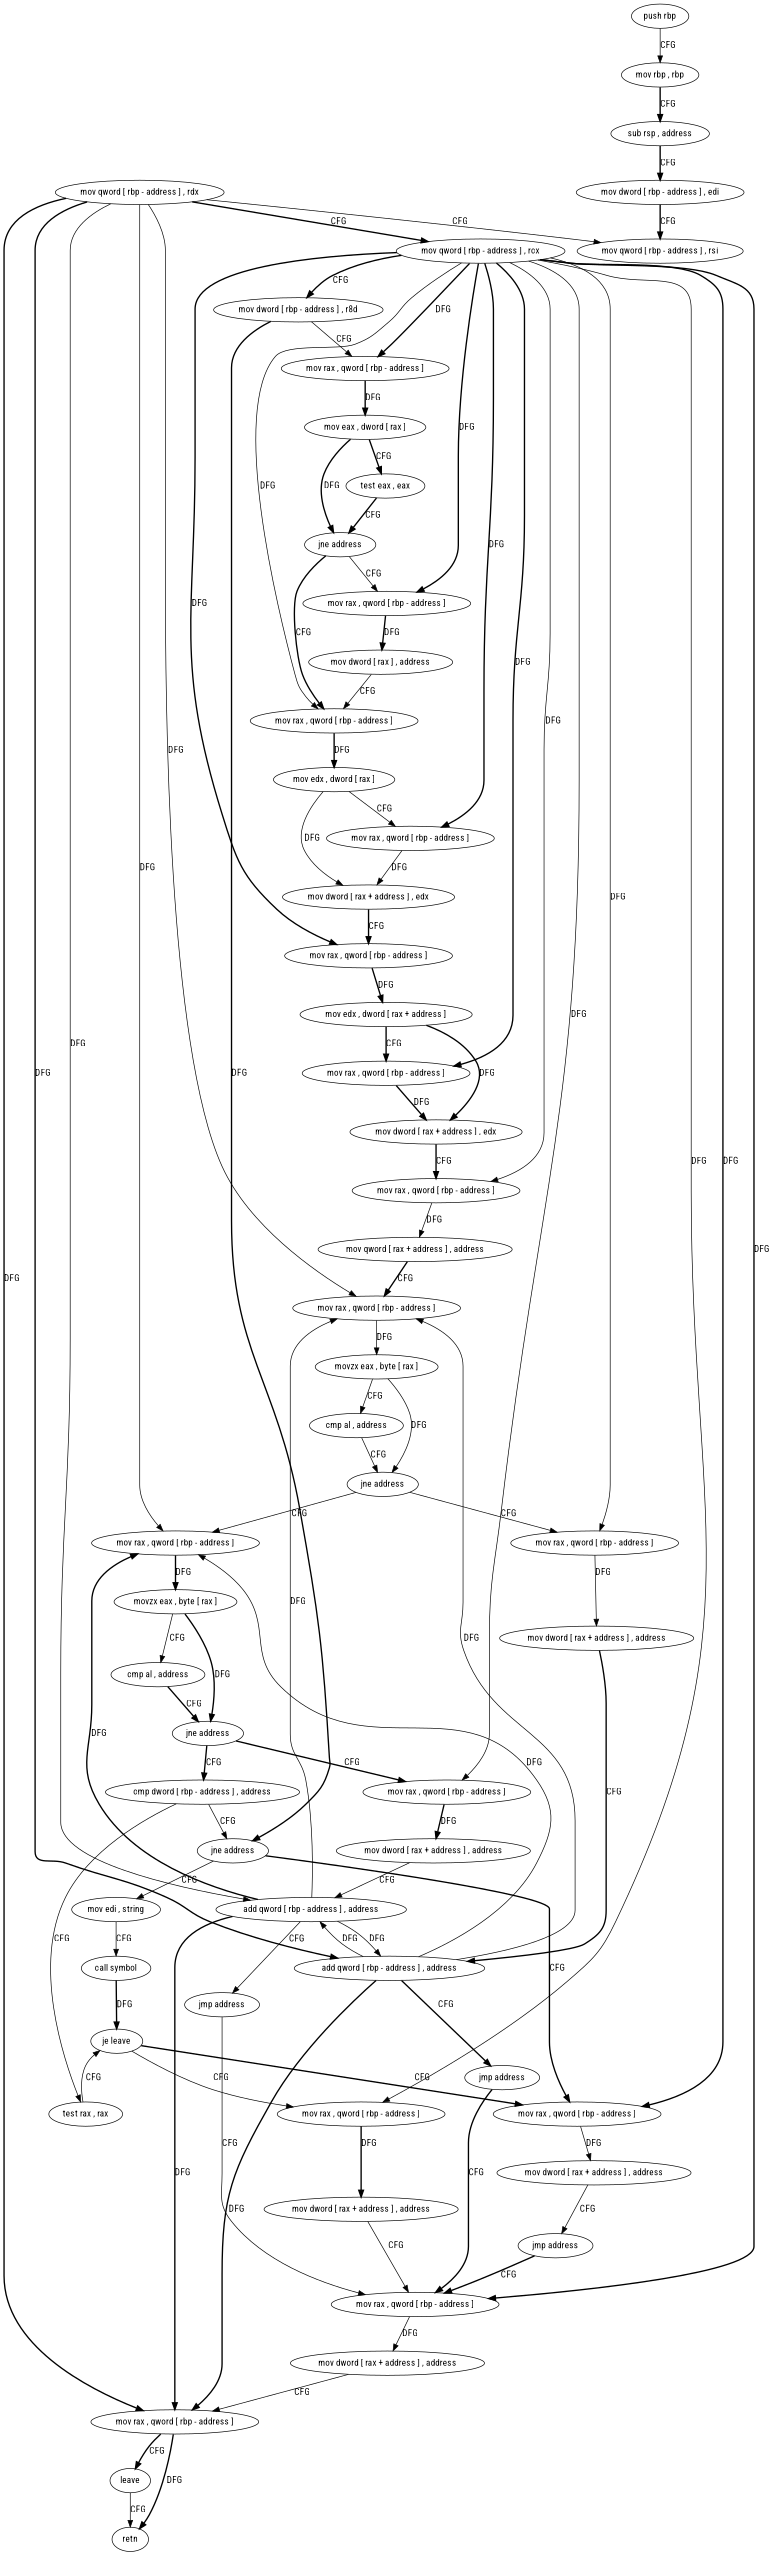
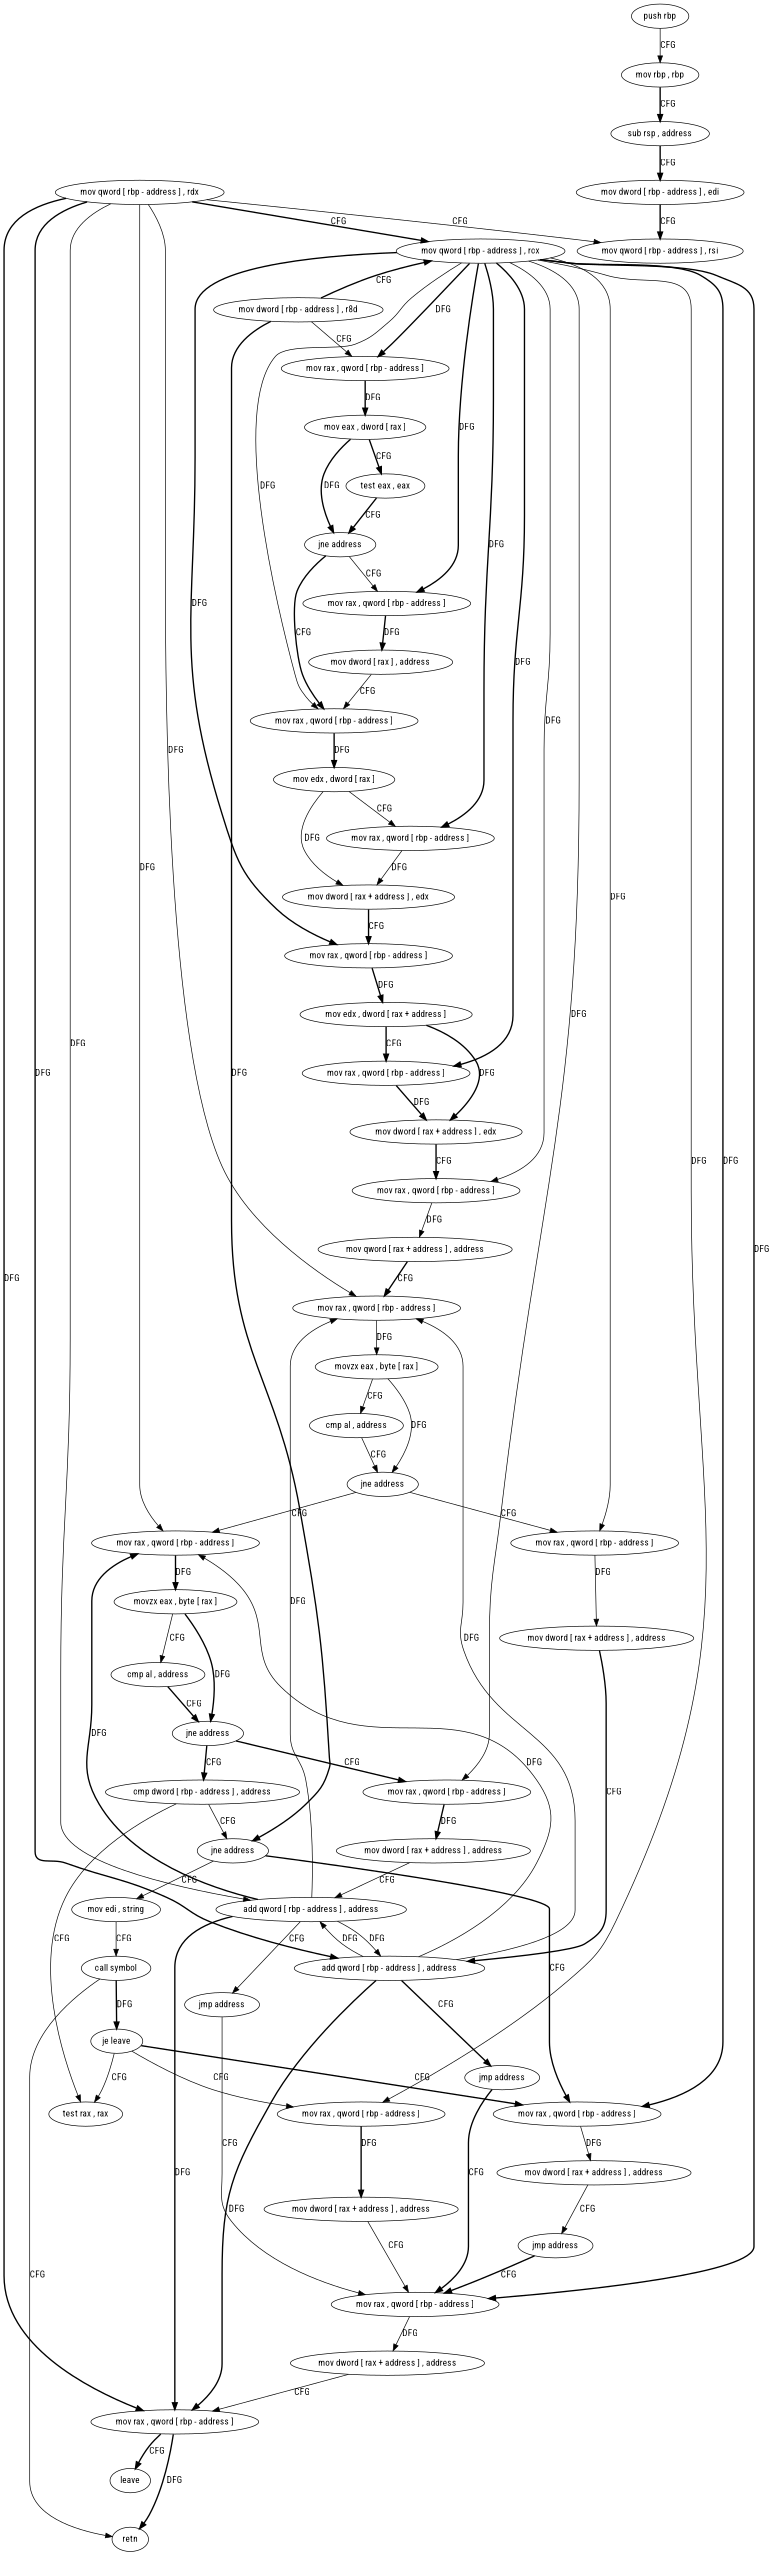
  digraph {
    fontname="Roboto Condensed"
    node [fontname="Roboto Condensed"]
    edge [fontname="Roboto Condensed" style=bold]
    n1 [label="push rbp"]
    n2 [label="mov rbp , rbp"]
    n3 [label="sub rsp , address"]
    n4 [label="mov dword [ rbp - address ] , edi"]
    n5 [label="mov qword [ rbp - address ] , rsi"]
    n6 [label="mov qword [ rbp - address ] , rdx"]
    n7 [label="mov qword [ rbp - address ] , rcx"]
    n8 [label="mov rax , qword [ rbp - address ]"]
    n9 [label="mov rax , qword [ rbp - address ]"]
    n10 [label="add qword [ rbp - address ] , address"]
    n11 [label="add qword [ rbp - address ] , address"]
    n12 [label="mov rax , qword [ rbp - address ]"]
    n13 [label="mov dword [ rbp - address ] , r8d"]
    n14 [label="mov rax , qword [ rbp - address ]"]
    n15 [label="mov rax , qword [ rbp - address ]"]
    n16 [label="mov rax , qword [ rbp - address ]"]
    n17 [label="mov rax , qword [ rbp - address ]"]
    n18 [label="mov rax , qword [ rbp - address ]"]
    n19 [label="mov rax , qword [ rbp - address ]"]
    n20 [label="mov rax , qword [ rbp - address ]"]
    n21 [label="mov rax , qword [ rbp - address ]"]
    n22 [label="mov rax , qword [ rbp - address ]"]
    n23 [label="mov rax , qword [ rbp - address ]"]
    n24 [label="mov rax , qword [ rbp - address ]"]
    n25 [label="mov rax , qword [ rbp - address ]"]
    n26 [label="movzx eax , byte [ rax ]"]
    n27 [label="movzx eax , byte [ rax ]"]
    n28 [label="jmp address"]
    n29 [label="jmp address"]
    n30 [label=leave]
    n31 [label=retn]
    n32 [label="jne address"]
    n33 [label="mov eax , dword [ rax ]"]
    n34 [label="mov edx , dword [ rax ]"]
    n35 [label="mov dword [ rax ] , address"]
    n36 [label="mov dword [ rax + address ] , edx"]
    n37 [label="mov edx , dword [ rax + address ]"]
    n38 [label="mov dword [ rax + address ] , edx"]
    n39 [label="mov qword [ rax + address ] , address"]
    n40 [label="mov dword [ rax + address ] , address"]
    n41 [label="mov dword [ rax + address ] , address"]
    n42 [label="mov dword [ rax + address ] , address"]
    n43 [label="mov dword [ rax + address ] , address"]
    n44 [label="mov dword [ rax + address ] , address"]
    n45 [label="mov edi , string"]
    n46 [label="test eax , eax"]
    n47 [label="jne address"]
    n48 [label="cmp al , address"]
    n49 [label="jne address"]
    n50 [label="cmp al , address"]
    n51 [label="jne address"]
    n52 [label="cmp dword [ rbp - address ] , address"]
    n53 [label="test rax , rax"]
    n54 [label="call symbol"]
    n55 [label="jmp address"]
    n56 [label="je leave"]
    n1 -> n2 [label=CFG style=solid]
    n2 -> n3 [label=CFG]
    n3 -> n4 [label=CFG]
    n4 -> n5 [label=CFG]
    n6 -> n5 [label=CFG style=solid]
    n6 -> n7 [label=CFG]
    n6 -> n8 [label=DFG style=solid]
    n6 -> n9 [label=DFG style=solid]
    n6 -> n10 [label=DFG]
    n6 -> n11 [label=DFG style=solid]
    n6 -> n12 [label=DFG]
-   n7 -> n13 [label=CFG]
+   n13 -> n7 [label=CFG]
    n7 -> n14 [label=DFG]
    n7 -> n15 [label=DFG style=solid]
    n7 -> n16 [label=DFG]
    n7 -> n17 [label=DFG]
    n7 -> n18 [label=DFG]
    n7 -> n19 [label=DFG]
    n7 -> n20 [label=DFG style=solid]
    n7 -> n21 [label=DFG style=solid]
    n7 -> n22 [label=DFG style=solid]
    n7 -> n23 [label=DFG]
    n7 -> n24 [label=DFG]
    n7 -> n25 [label=DFG style=solid]
    n8 -> n26 [label=DFG style=solid]
    n9 -> n27 [label=DFG]
    n10 -> n8 [label=DFG style=solid]
    n10 -> n9 [label=DFG style=solid]
    n10 -> n11 [label=DFG style=solid]
    n10 -> n12 [label=DFG]
    n10 -> n28 [label=CFG]
    n11 -> n8 [label=DFG style=solid]
    n11 -> n9 [label=DFG]
    n11 -> n10 [label=DFG style=solid]
    n11 -> n12 [label=DFG]
    n11 -> n29 [label=CFG style=solid]
    n12 -> n30 [label=CFG]
    n12 -> n31 [label=DFG]
    n13 -> n14 [label=CFG style=solid]
    n13 -> n32 [label=DFG]
    n14 -> n33 [label=DFG]
    n15 -> n34 [label=DFG]
    n16 -> n35 [label=DFG]
    n17 -> n36 [label=DFG style=solid]
    n18 -> n37 [label=DFG]
    n19 -> n38 [label=DFG]
    n20 -> n39 [label=DFG style=solid]
    n21 -> n40 [label=DFG style=solid]
    n22 -> n41 [label=DFG]
    n23 -> n42 [label=DFG style=solid]
    n24 -> n43 [label=DFG style=solid]
    n25 -> n44 [label=DFG]
    n26 -> n48 [label=CFG style=solid]
    n26 -> n49 [label=DFG style=solid]
    n27 -> n50 [label=CFG style=solid]
    n27 -> n51 [label=DFG]
    n28 -> n23 [label=CFG]
    n29 -> n23 [label=CFG style=solid]
-   n30 -> n31 [label=CFG style=solid]
+   n54 -> n31 [label=CFG style=solid]
    n32 -> n24 [label=CFG]
    n32 -> n45 [label=CFG style=solid]
    n33 -> n46 [label=CFG]
    n33 -> n47 [label=DFG]
    n34 -> n17 [label=CFG style=solid]
    n34 -> n36 [label=DFG style=solid]
    n35 -> n15 [label=CFG style=solid]
    n36 -> n18 [label=CFG]
    n37 -> n19 [label=CFG]
    n37 -> n38 [label=DFG]
    n38 -> n20 [label=CFG]
    n39 -> n8 [label=CFG]
    n40 -> n10 [label=CFG]
    n41 -> n11 [label=CFG style=solid]
    n42 -> n12 [label=CFG style=solid]
    n43 -> n55 [label=CFG style=solid]
    n44 -> n23 [label=CFG style=solid]
    n45 -> n54 [label=CFG style=solid]
    n46 -> n47 [label=CFG]
    n47 -> n15 [label=CFG]
    n47 -> n16 [label=CFG style=solid]
    n48 -> n49 [label=CFG style=solid]
    n49 -> n9 [label=CFG style=solid]
    n49 -> n21 [label=CFG style=solid]
    n50 -> n51 [label=CFG]
    n51 -> n22 [label=CFG]
    n51 -> n52 [label=CFG]
    n52 -> n32 [label=CFG style=solid]
    n52 -> n53 [label=CFG style=solid]
-   n53 -> n56 [label=CFG style=solid]
+   n56 -> n53 [label=CFG style=solid]
    n54 -> n56 [label=DFG]
    n55 -> n23 [label=CFG]
    n56 -> n24 [label=CFG]
    n56 -> n25 [label=CFG style=solid]
  }
